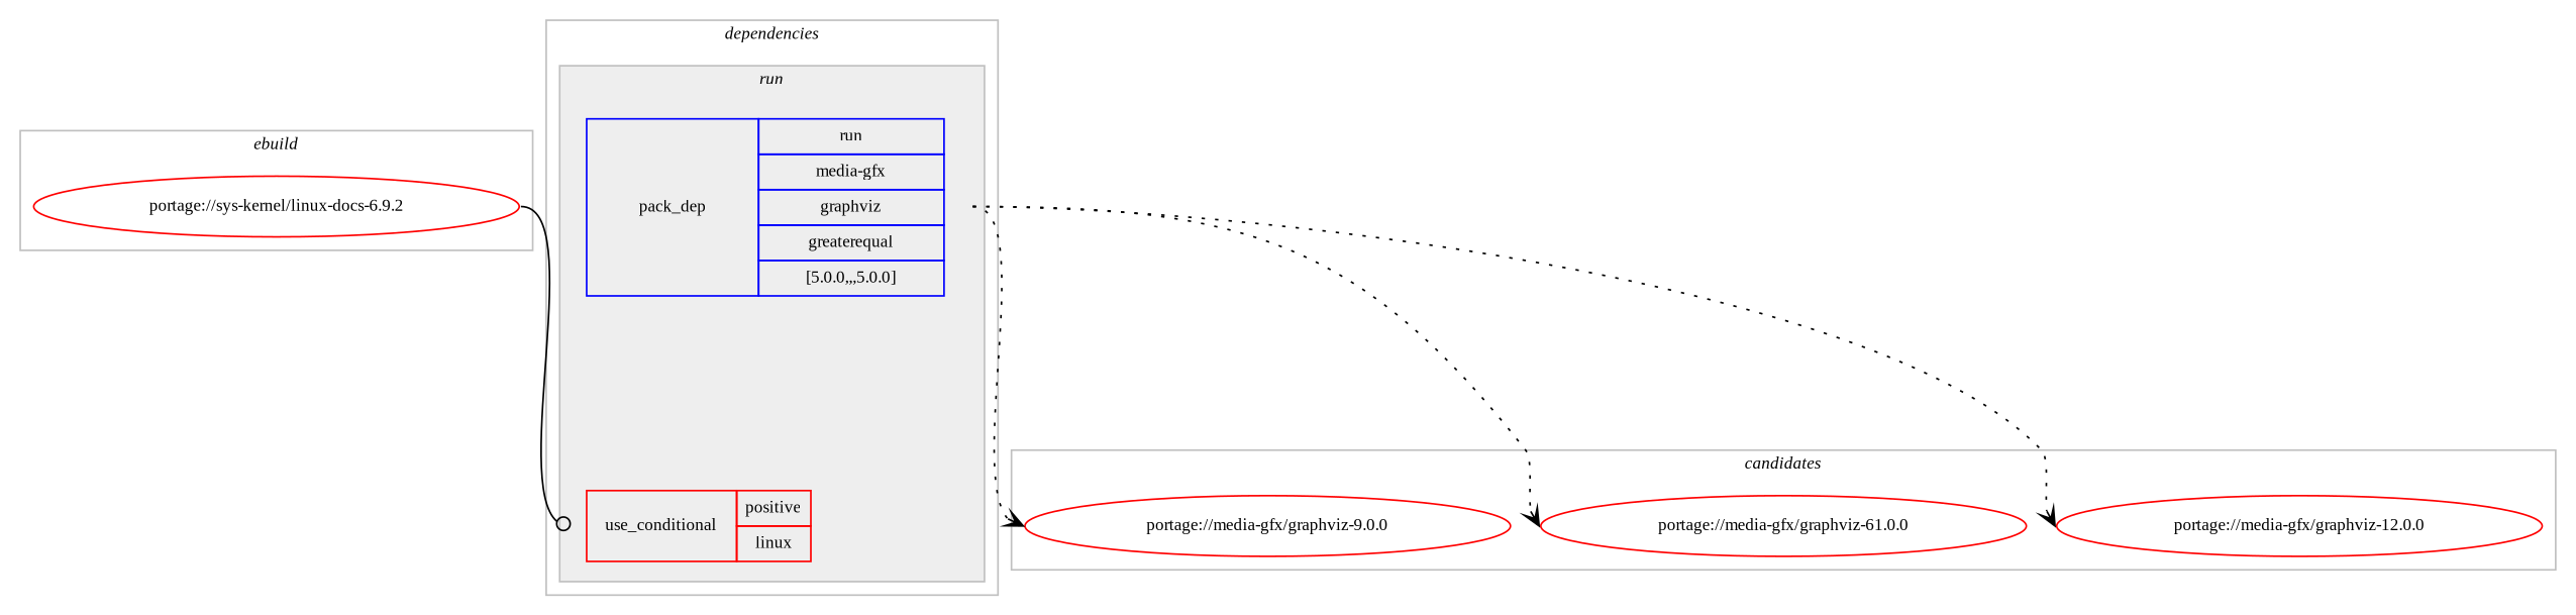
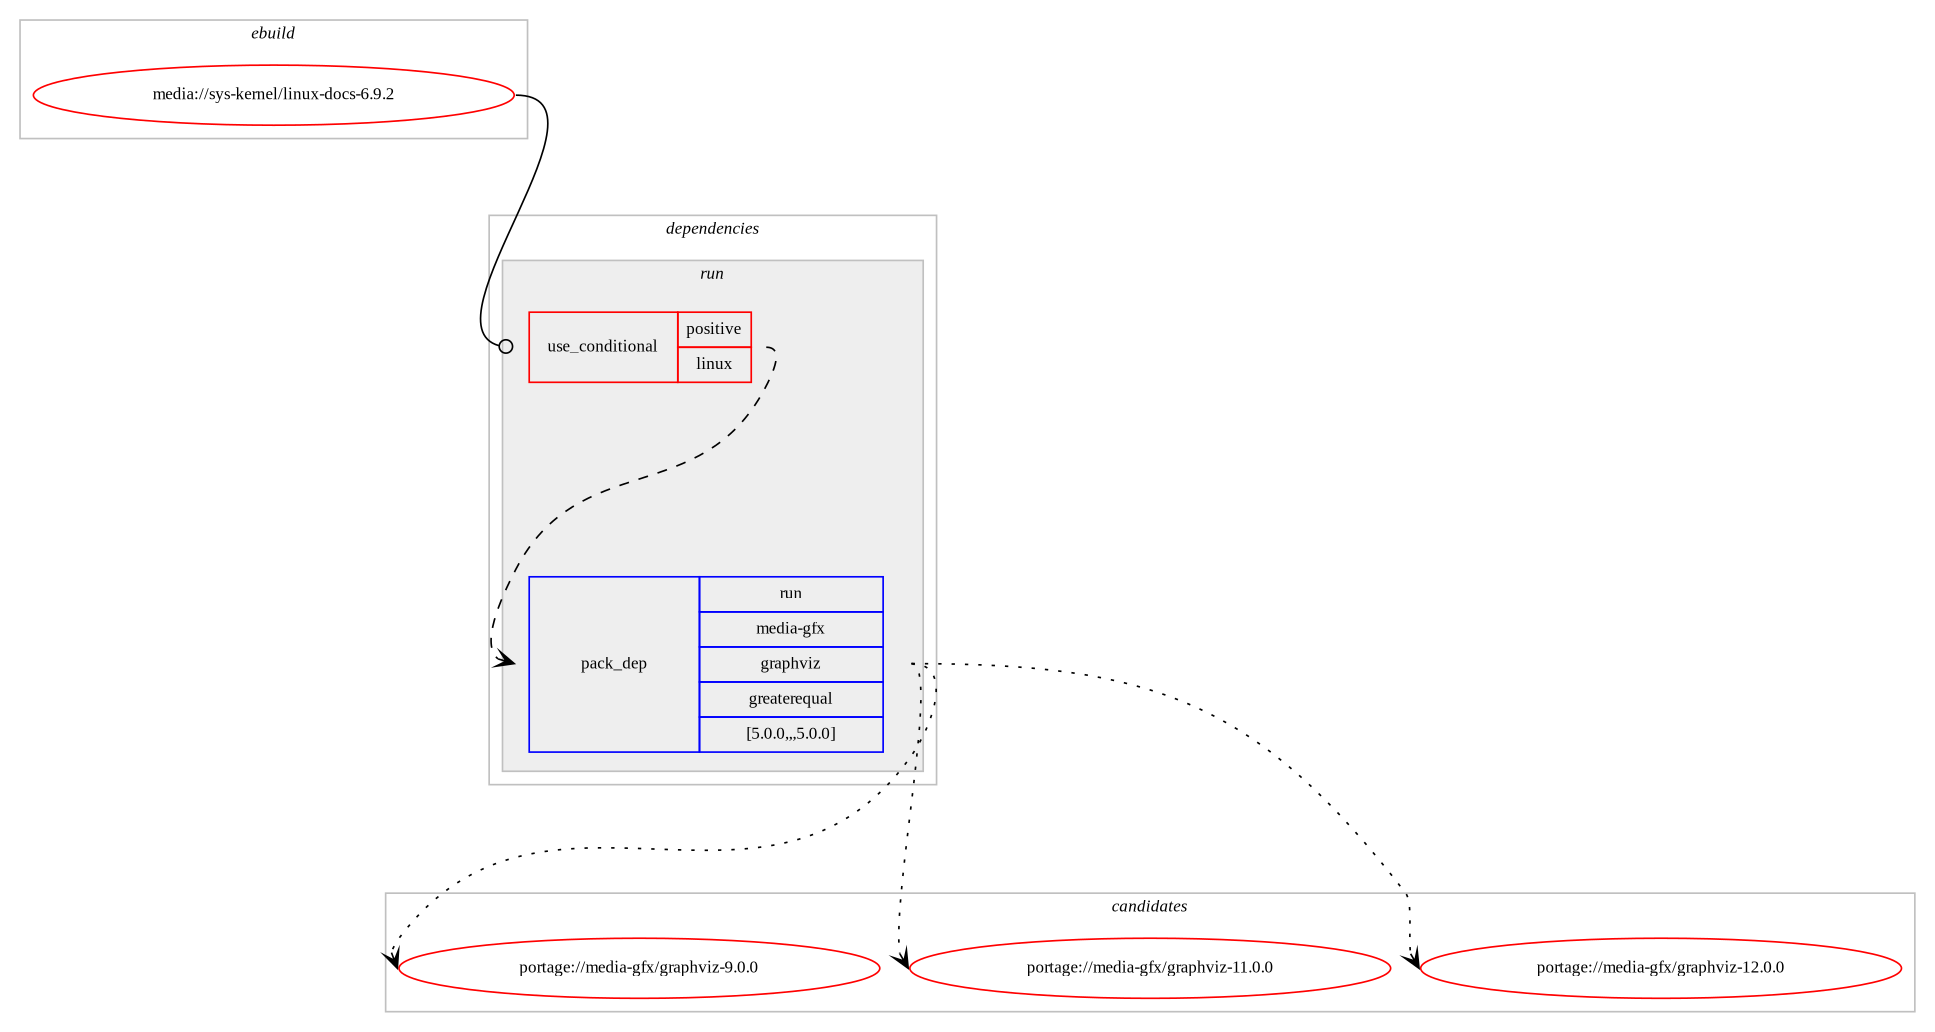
  digraph {
    compound=true
    concentrate=true
    fontname="Liberation Serif"
    fontsize=10
    newrank=true
    rankdir=TB
    ranksep=1.5
    node [color=red fontname="Liberation Serif" fontsize=10]
    edge [arrowhead=vee fontname="Liberation Serif" headport=w style=dotted tailport=e weight=100]
-   n1 [label="portage://sys-kernel/linux-docs-6.9.2" width=4]
+   n1 [label="media://sys-kernel/linux-docs-6.9.2" width=4]
    n2 [color=blue label=<<TABLE BORDER="0" CELLBORDER="1" CELLSPACING="0" CELLPADDING="4" WIDTH="220"><TR><TD ROWSPAN="6" CELLPADDING="30">pack_dep</TD></TR><TR><TD WIDTH="110">run</TD></TR><TR><TD>media-gfx</TD></TR><TR><TD>graphviz</TD></TR><TR><TD>greaterequal</TD></TR><TR><TD>[5.0.0,,,5.0.0]</TD></TR></TABLE>> shape=none]
    n3 [label=<<TABLE BORDER="0" CELLBORDER="1" CELLSPACING="0" CELLPADDING="4"><TR><TD ROWSPAN="3" CELLPADDING="10">use_conditional</TD></TR><TR><TD>positive</TD></TR><TR><TD>linux</TD></TR></TABLE>> shape=none]
    n4 [label="portage://media-gfx/graphviz-12.0.0" width=4]
-   n5 [label="portage://media-gfx/graphviz-61.0.0" width=4]
+   n5 [label="portage://media-gfx/graphviz-11.0.0" width=4]
    n6 [label="portage://media-gfx/graphviz-9.0.0" width=4]
    subgraph cluster_1 {
      color=gray
      label=<<i>ebuild</i>>
      n1
    }
    subgraph cluster_2 {
      color=gray
      label=<<i>dependencies</i>>
      subgraph cluster_3 {
        color=gray
        fillcolor="#eeeeee"
        label=<<i>compile</i>>
        style=filled
      }
      subgraph cluster_4 {
        color=gray
        fillcolor="#eeeeee"
        label=<<i>compile and run</i>>
        style=filled
      }
      subgraph cluster_5 {
        color=gray
        fillcolor="#eeeeee"
        label=<<i>run</i>>
        style=filled
        subgraph sub_6 {
          color=gray
          fillcolor="#eeeeee"
          label=<<i>run</i>>
          style=filled
          n3
          subgraph sub_7 {
            color=gray
            fillcolor="#eeeeee"
            label=<<i>run</i>>
            style=filled
            n2
          }
        }
      }
    }
    subgraph cluster_8 {
      color=gray
      label=<<i>candidates</i>>
      rank=same
      subgraph sub_9 {
        color=black
        label=<<i>candidates</i>>
        nodesep=1
        rank=same
        n4
        n5
        n6
      }
    }
    n1 -> n3 [arrowhead=odot style=solid weight=20]
    n2 -> n4
    n2 -> n5
    n2 -> n6
+   n3 -> n2 [style=dashed weight=20]
  }
